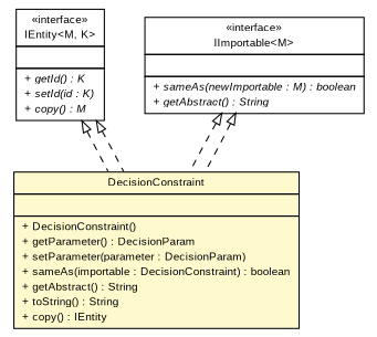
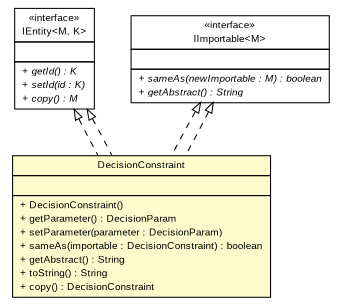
  digraph {
    nodesep=0.25
    ranksep=0.5
    node [fontcolor=black fontname=arial fontsize=10.0 shape=plaintext]
    edge [arrowtail=empty dir=back fontname=arial fontsize=10 headport=p labelfontname=arial labelfontsize=10 style=dashed tailport=p]
-   n1 [label=<<table title="gov.sandia.cf.model.DecisionConstraint" border="0" cellborder="1" cellspacing="0" cellpadding="2" port="p" bgcolor="lemonChiffon" href="./DecisionConstraint.html"> 		<tr><td><table border="0" cellspacing="0" cellpadding="1"> <tr><td align="center" balign="center"> DecisionConstraint </td></tr> 		</table></td></tr> 		<tr><td><table border="0" cellspacing="0" cellpadding="1"> <tr><td align="left" balign="left">  </td></tr> 		</table></td></tr> 		<tr><td><table border="0" cellspacing="0" cellpadding="1"> <tr><td align="left" balign="left"> + DecisionConstraint() </td></tr> <tr><td align="left" balign="left"> + getParameter() : DecisionParam </td></tr> <tr><td align="left" balign="left"> + setParameter(parameter : DecisionParam) </td></tr> <tr><td align="left" balign="left"> + sameAs(importable : DecisionConstraint) : boolean </td></tr> <tr><td align="left" balign="left"> + getAbstract() : String </td></tr> <tr><td align="left" balign="left"> + toString() : String </td></tr> <tr><td align="left" balign="left"> + copy() : IEntity </td></tr> 		</table></td></tr> 		</table>>]
+   n1 [label=<<table title="gov.sandia.cf.model.DecisionConstraint" border="0" cellborder="1" cellspacing="0" cellpadding="2" port="p" bgcolor="lemonChiffon" href="./DecisionConstraint.html"> 		<tr><td><table border="0" cellspacing="0" cellpadding="1"> <tr><td align="center" balign="center"> DecisionConstraint </td></tr> 		</table></td></tr> 		<tr><td><table border="0" cellspacing="0" cellpadding="1"> <tr><td align="left" balign="left">  </td></tr> 		</table></td></tr> 		<tr><td><table border="0" cellspacing="0" cellpadding="1"> <tr><td align="left" balign="left"> + DecisionConstraint() </td></tr> <tr><td align="left" balign="left"> + getParameter() : DecisionParam </td></tr> <tr><td align="left" balign="left"> + setParameter(parameter : DecisionParam) </td></tr> <tr><td align="left" balign="left"> + sameAs(importable : DecisionConstraint) : boolean </td></tr> <tr><td align="left" balign="left"> + getAbstract() : String </td></tr> <tr><td align="left" balign="left"> + toString() : String </td></tr> <tr><td align="left" balign="left"> + copy() : DecisionConstraint </td></tr> 		</table></td></tr> 		</table>>]
    n2 [label=<<table title="gov.sandia.cf.model.IEntity" border="0" cellborder="1" cellspacing="0" cellpadding="2" port="p" href="./IEntity.html"> 		<tr><td><table border="0" cellspacing="0" cellpadding="1"> <tr><td align="center" balign="center"> &#171;interface&#187; </td></tr> <tr><td align="center" balign="center"> IEntity&lt;M, K&gt; </td></tr> 		</table></td></tr> 		<tr><td><table border="0" cellspacing="0" cellpadding="1"> <tr><td align="left" balign="left">  </td></tr> 		</table></td></tr> 		<tr><td><table border="0" cellspacing="0" cellpadding="1"> <tr><td align="left" balign="left"><font face="arial italic" point-size="10.0"> + getId() : K </font></td></tr> <tr><td align="left" balign="left"><font face="arial italic" point-size="10.0"> + setId(id : K) </font></td></tr> <tr><td align="left" balign="left"><font face="arial italic" point-size="10.0"> + copy() : M </font></td></tr> 		</table></td></tr> 		</table>>]
    n3 [label=<<table title="gov.sandia.cf.model.IImportable" border="0" cellborder="1" cellspacing="0" cellpadding="2" port="p" href="./IImportable.html"> 		<tr><td><table border="0" cellspacing="0" cellpadding="1"> <tr><td align="center" balign="center"> &#171;interface&#187; </td></tr> <tr><td align="center" balign="center"> IImportable&lt;M&gt; </td></tr> 		</table></td></tr> 		<tr><td><table border="0" cellspacing="0" cellpadding="1"> <tr><td align="left" balign="left">  </td></tr> 		</table></td></tr> 		<tr><td><table border="0" cellspacing="0" cellpadding="1"> <tr><td align="left" balign="left"><font face="arial italic" point-size="10.0"> + sameAs(newImportable : M) : boolean </font></td></tr> <tr><td align="left" balign="left"><font face="arial italic" point-size="10.0"> + getAbstract() : String </font></td></tr> 		</table></td></tr> 		</table>>]
    n2 -> n1
    n2 -> n1
    n3 -> n1
    n3 -> n1
  }
